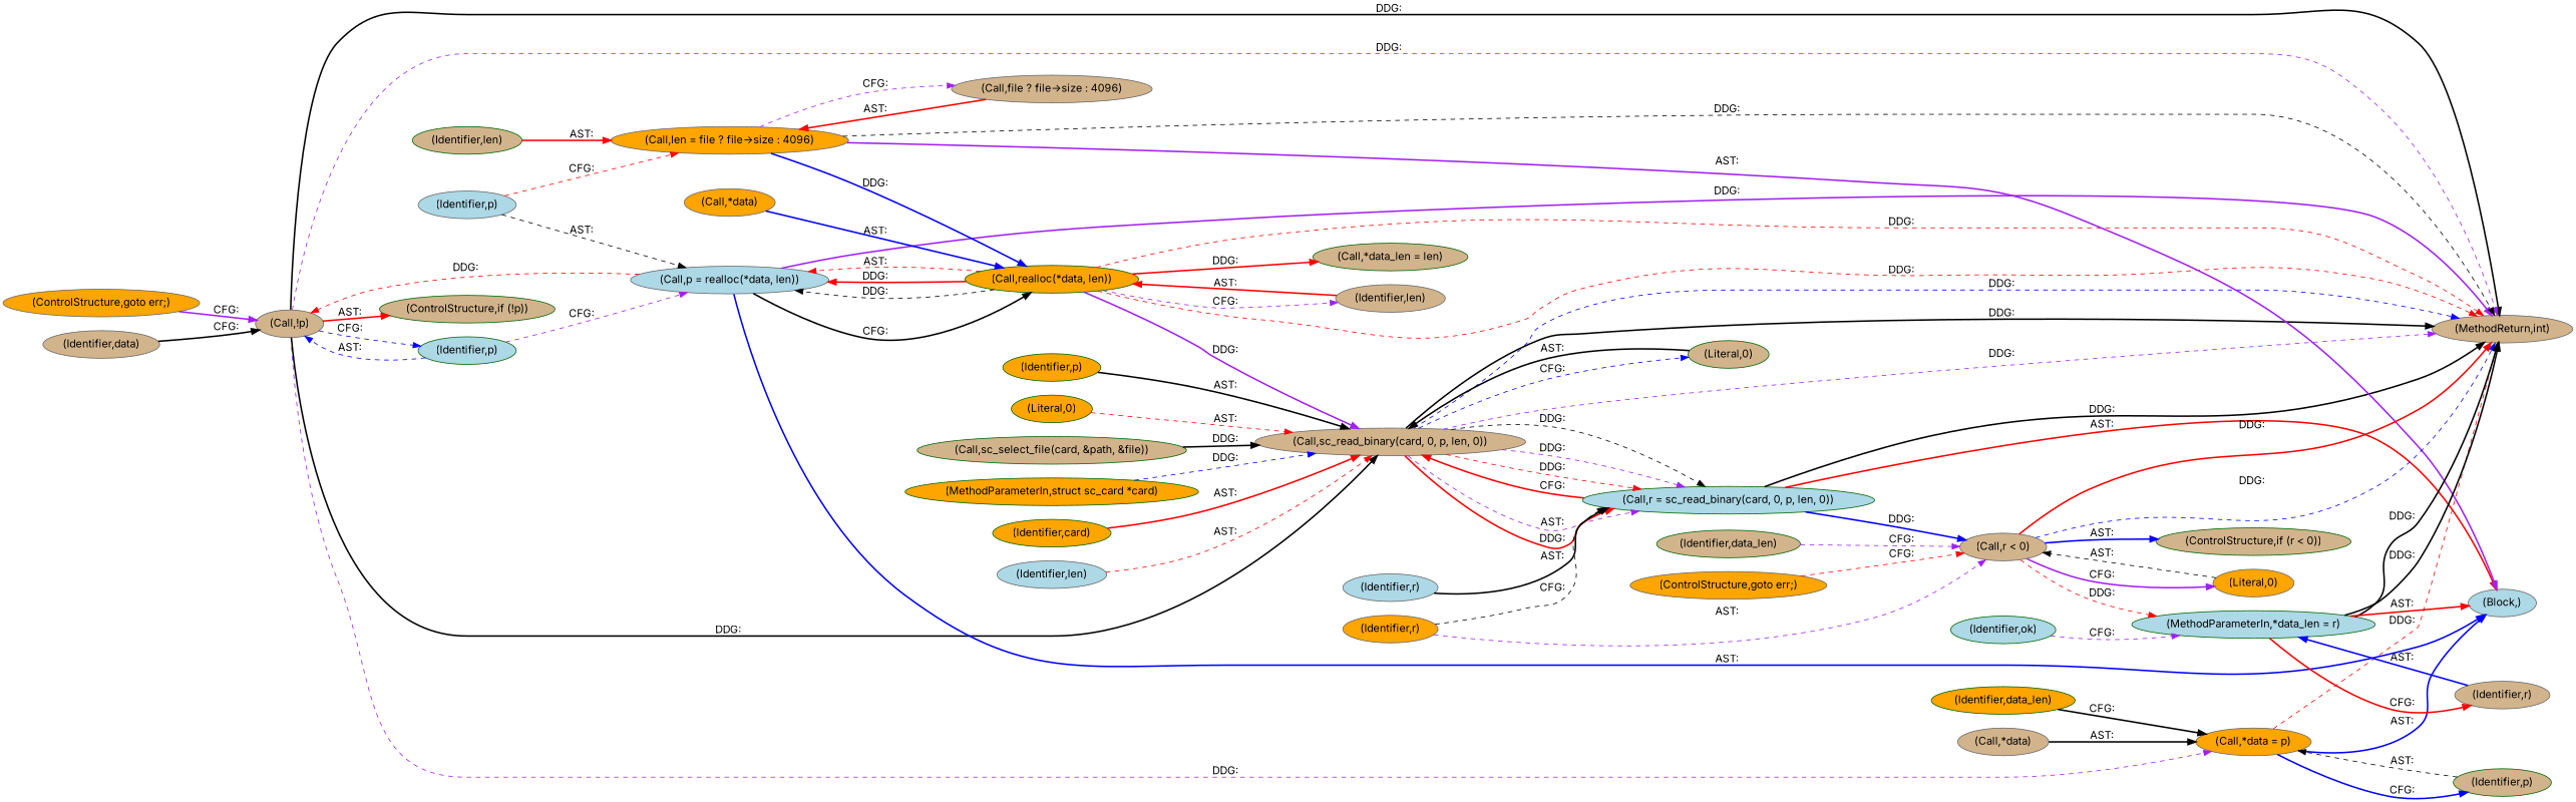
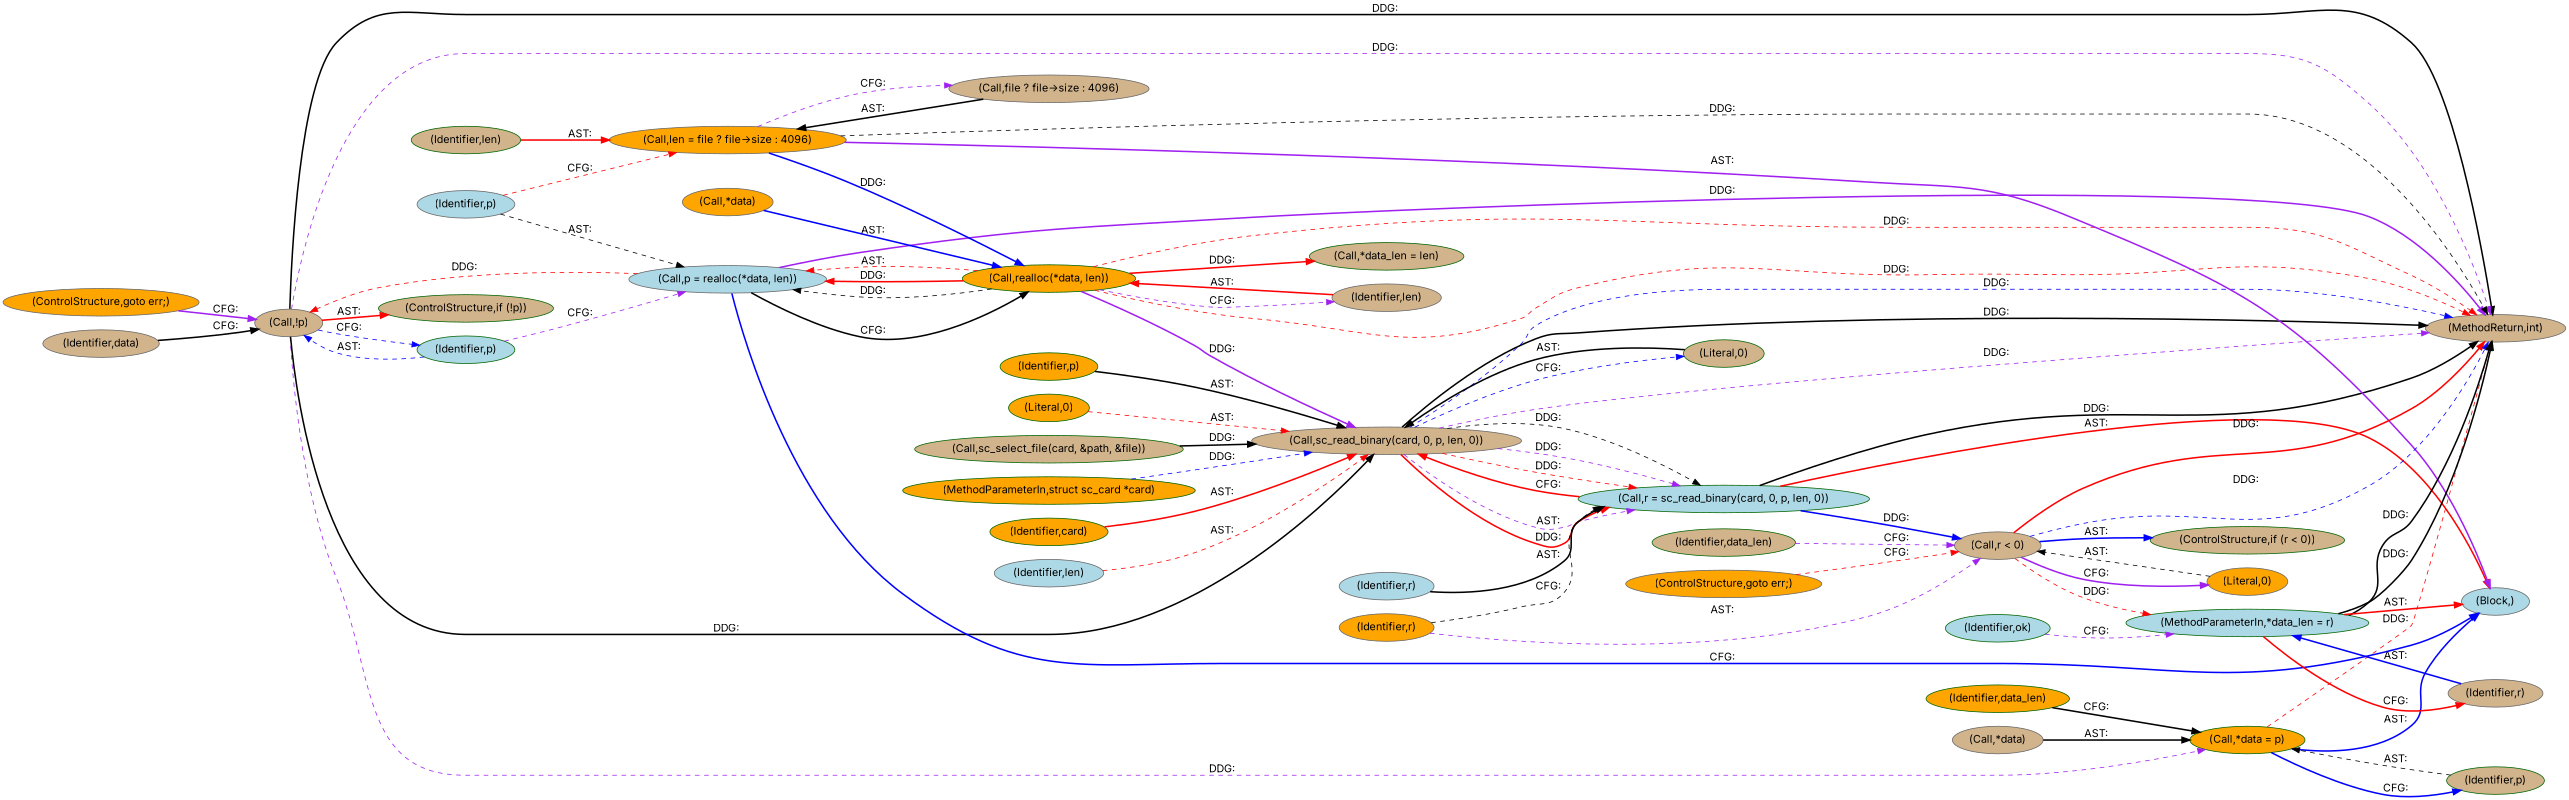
  digraph {
    fontname=Inter
    rankdir=LR
    node [color=gray40 fillcolor=tan fontname=Inter style=filled]
    edge [color=red fontname=Inter style=bold]
    n1 [label="(Call,!p)"]
-   n2 [fillcolor=orange label="(Call,*data = p)"]
+   n2 [color=darkgreen fillcolor=orange label="(Call,*data = p)"]
    n3 [label="(Call,sc_read_binary(card, 0, p, len, 0))"]
    n4 [color=darkgreen fillcolor=lightblue label="(Identifier,p)"]
    n5 [color=darkgreen label="(ControlStructure,if (!p))"]
    n6 [label="(MethodReturn,int)"]
    n7 [fillcolor=lightblue label="(Block,)"]
    n8 [color=darkgreen label="(Identifier,p)"]
    n9 [color=darkgreen fillcolor=lightblue label="(Call,r = sc_read_binary(card, 0, p, len, 0))"]
    n10 [color=darkgreen label="(Literal,0)"]
    n11 [fillcolor=lightblue label="(Call,p = realloc(*data, len))"]
    n12 [color=darkgreen fillcolor=orange label="(Call,realloc(*data, len))"]
    n13 [color=darkgreen label="(Call,*data_len = len)"]
    n14 [label="(Identifier,len)"]
    n15 [fillcolor=orange label="(Call,len = file ? file->size : 4096)"]
    n16 [label="(Call,file ? file->size : 4096)"]
    n17 [label="(Call,r < 0)"]
    n18 [color=darkgreen fillcolor=lightblue label="(MethodParameterIn,*data_len = r)"]
    n19 [color=darkgreen label="(ControlStructure,if (r < 0))"]
    n20 [fillcolor=orange label="(Literal,0)"]
    n21 [label="(Identifier,r)"]
    n22 [fillcolor=lightblue label="(Identifier,p)"]
    n23 [color=darkgreen label="(Call,sc_select_file(card, &path, &file))"]
    n24 [fillcolor=orange label="(ControlStructure,goto err;)"]
    n25 [fillcolor=orange label="(ControlStructure,goto err;)"]
    n26 [color=darkgreen fillcolor=orange label="(MethodParameterIn,struct sc_card *card)"]
    n27 [color=darkgreen fillcolor=orange label="(Identifier,card)"]
    n28 [fillcolor=lightblue label="(Identifier,len)"]
    n29 [fillcolor=lightblue label="(Identifier,r)"]
    n30 [label="(Identifier,data)"]
    n31 [color=darkgreen label="(Identifier,len)"]
    n32 [label="(Call,*data)"]
    n33 [fillcolor=orange label="(Identifier,r)"]
    n34 [color=darkgreen fillcolor=orange label="(Identifier,p)"]
    n35 [color=darkgreen fillcolor=orange label="(Identifier,data_len)"]
    n36 [color=darkgreen fillcolor=orange label="(Literal,0)"]
    n37 [color=darkgreen fillcolor=lightblue label="(Identifier,ok)"]
    n38 [fillcolor=orange label="(Call,*data)"]
    n39 [color=darkgreen label="(Identifier,data_len)"]
    n1 -> n2 [color=purple label="DDG: " style=dashed]
    n1 -> n3 [color=black label="DDG: "]
    n1 -> n4 [color=blue label="CFG: " style=dashed]
    n1 -> n5 [label="AST: "]
    n1 -> n6 [color=black label="DDG: "]
    n1 -> n6 [color=purple label="DDG: " style=dashed]
    n2 -> n6 [label="DDG: " style=dashed]
    n2 -> n7 [color=blue label="AST: "]
    n2 -> n8 [color=blue label="CFG: "]
    n3 -> n6 [color=black label="DDG: "]
    n3 -> n6 [color=purple label="DDG: " style=dashed]
    n3 -> n6 [color=blue label="DDG: " style=dashed]
    n3 -> n9 [color=purple label="AST: " style=dashed]
    n3 -> n9 [label="DDG: "]
    n3 -> n9 [color=black label="DDG: " style=dashed]
    n3 -> n9 [color=purple label="DDG: " style=dashed]
    n3 -> n9 [label="DDG: " style=dashed]
    n3 -> n10 [color=blue label="CFG: " style=dashed]
    n4 -> n1 [color=blue label="AST: " style=dashed]
    n4 -> n11 [color=purple label="CFG: " style=dashed]
    n8 -> n2 [color=black label="AST: " style=dashed]
    n9 -> n3 [label="CFG: "]
    n9 -> n6 [color=black label="DDG: "]
    n9 -> n7 [label="AST: "]
    n9 -> n17 [color=blue label="DDG: "]
    n10 -> n3 [color=black label="AST: "]
    n11 -> n1 [label="DDG: " style=dashed]
    n11 -> n6 [color=purple label="DDG: "]
-   n11 -> n7 [color=blue label="AST: "]
+   n11 -> n7 [color=blue label="CFG: "]
    n11 -> n12 [color=black label="CFG: "]
    n12 -> n3 [color=purple label="DDG: "]
    n12 -> n6 [label="DDG: " style=dashed]
    n12 -> n6 [label="DDG: " style=dashed]
    n12 -> n11 [label="AST: " style=dashed]
    n12 -> n11 [label="DDG: "]
    n12 -> n11 [color=black label="DDG: " style=dashed]
    n12 -> n13 [label="DDG: "]
    n12 -> n14 [color=purple label="CFG: " style=dashed]
    n14 -> n12 [label="AST: "]
    n15 -> n6 [color=black label="DDG: " style=dashed]
    n15 -> n7 [color=purple label="AST: "]
    n15 -> n12 [color=blue label="DDG: "]
    n15 -> n16 [color=purple label="CFG: " style=dashed]
-   n16 -> n15 [label="AST: "]
+   n16 -> n15 [color=black label="AST: "]
    n17 -> n6 [label="DDG: "]
    n17 -> n6 [color=blue label="DDG: " style=dashed]
    n17 -> n18 [label="DDG: " style=dashed]
    n17 -> n19 [color=blue label="AST: "]
    n17 -> n20 [color=purple label="CFG: "]
    n18 -> n6 [color=black label="DDG: "]
    n18 -> n6 [color=black label="DDG: "]
    n18 -> n7 [label="AST: "]
    n18 -> n21 [label="CFG: "]
    n20 -> n17 [color=black label="AST: " style=dashed]
    n21 -> n18 [color=blue label="AST: "]
    n22 -> n11 [color=black label="AST: " style=dashed]
    n22 -> n15 [label="CFG: " style=dashed]
    n23 -> n3 [color=black label="DDG: "]
    n24 -> n17 [label="CFG: " style=dashed]
    n25 -> n1 [color=purple label="CFG: "]
    n26 -> n3 [color=blue label="DDG: " style=dashed]
    n27 -> n3 [label="AST: "]
    n28 -> n3 [label="AST: " style=dashed]
    n29 -> n9 [color=black label="AST: "]
    n30 -> n1 [color=black label="CFG: "]
    n31 -> n15 [label="AST: "]
    n32 -> n2 [color=black label="AST: "]
    n33 -> n9 [color=black label="CFG: " style=dashed]
    n33 -> n17 [color=purple label="AST: " style=dashed]
    n34 -> n3 [color=black label="AST: "]
    n35 -> n2 [color=black label="CFG: "]
    n36 -> n3 [label="AST: " style=dashed]
    n37 -> n18 [color=purple label="CFG: " style=dashed]
    n38 -> n12 [color=blue label="AST: "]
    n39 -> n17 [color=purple label="CFG: " style=dashed]
  }
